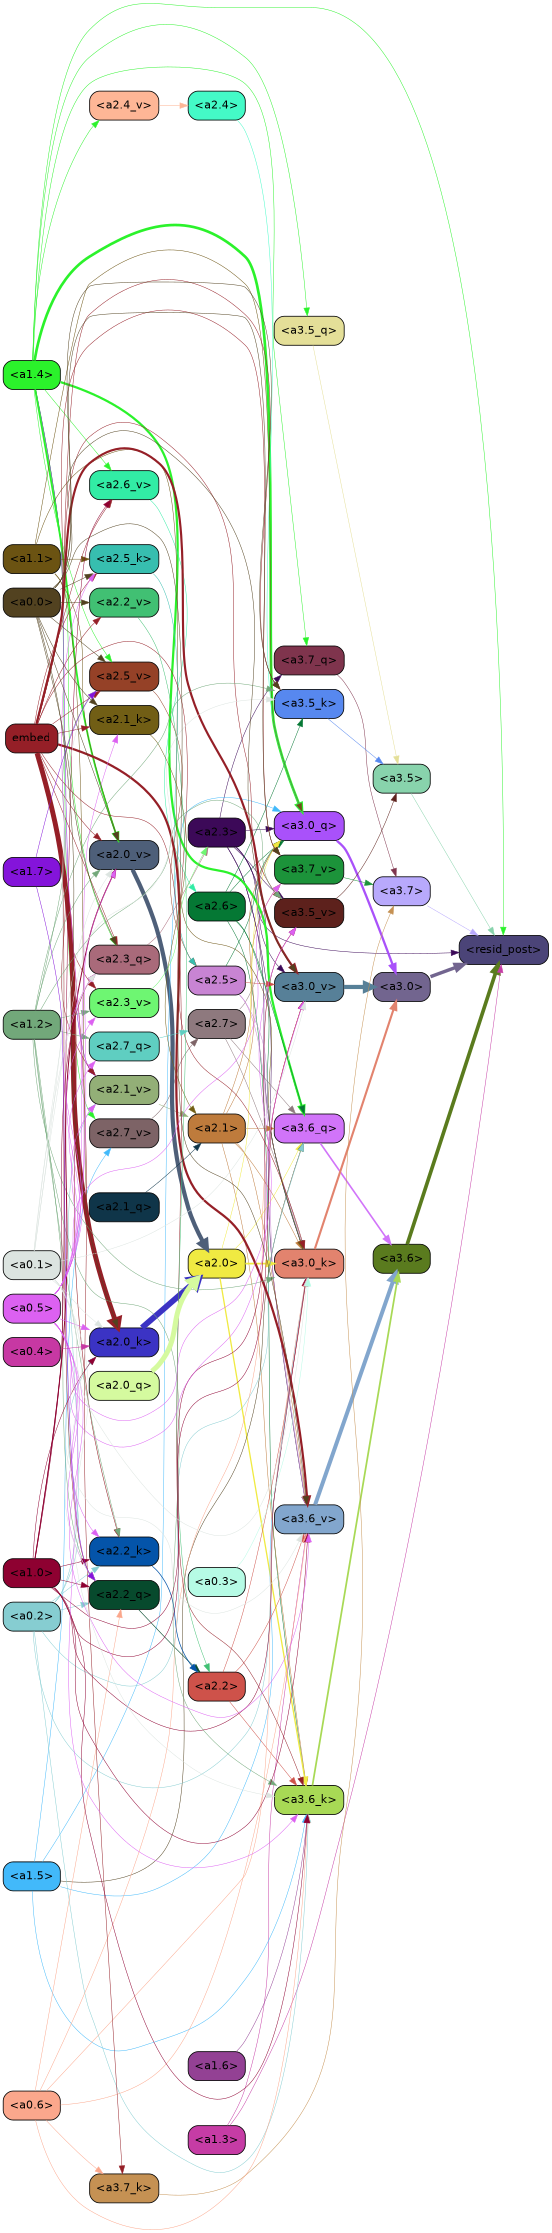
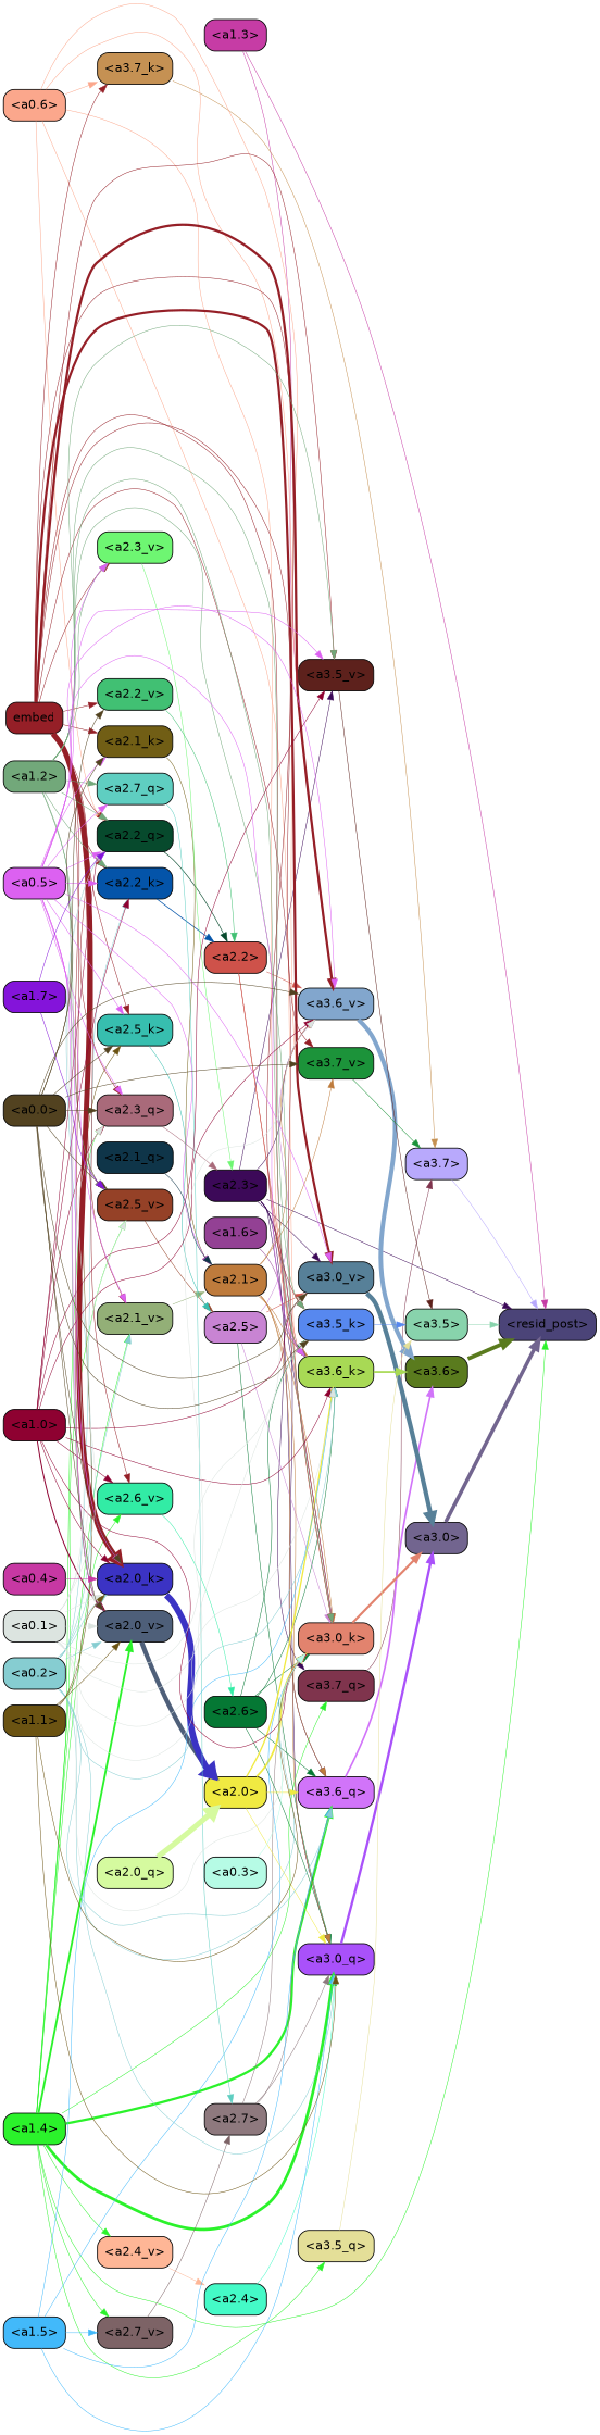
  strict digraph {
    rankdir=LR
    splines=true
    node [color=black fontname=Helvetica shape=box style="filled, rounded"]
    edge [color="#951f27" penwidth=0.6]
    "<a3.7>" [fillcolor="#b8a9fc"]
    "<resid_post>" [fillcolor="#4b4478"]
    "<a3.6>" [fillcolor="#5a7b1e"]
    "<a3.5>" [fillcolor="#88d3ac"]
    "<a3.0>" [fillcolor="#72658f"]
    "<a2.3>" [fillcolor="#3c0958"]
    "<a3.7_q>" [fillcolor="#7f344d"]
    "<a3.6_q>" [fillcolor="#d174f9"]
    "<a3.0_q>" [fillcolor="#a951fa"]
    "<a3.0_k>" [fillcolor="#e2836e"]
    "<a3.6_v>" [fillcolor="#82a6cd"]
    "<a3.5_v>" [fillcolor="#5d211c"]
    "<a3.0_v>" [fillcolor="#578098"]
    "<a1.4>" [fillcolor="#2bf22b"]
    "<a3.5_q>" [fillcolor="#e4df98"]
    "<a2.3_q>" [fillcolor="#a96a7a"]
    "<a2.7_v>" [fillcolor="#7d6366"]
    "<a2.6_v>" [fillcolor="#32eca5"]
    "<a2.5_v>" [fillcolor="#954127"]
    "<a2.4_v>" [fillcolor="#feb696"]
    "<a2.1_v>" [fillcolor="#93af77"]
    "<a2.0_v>" [fillcolor="#4e5f79"]
    "<a2.7>" [fillcolor="#8e797e"]
    "<a2.6>" [fillcolor="#057834"]
    "<a2.5>" [fillcolor="#c884d3"]
    "<a2.4>" [fillcolor="#44fac7"]
    "<a2.1>" [fillcolor="#be7b3c"]
    "<a2.0>" [fillcolor="#f0ea42"]
    "<a3.6_k>" [fillcolor="#a8d955"]
    "<a3.5_k>" [fillcolor="#5788ef"]
    "<a3.7_v>" [fillcolor="#1c933a"]
    "<a1.3>" [fillcolor="#c63ca5"]
    "<a3.7_k>" [fillcolor="#c59153"]
    "<a1.5>" [fillcolor="#42b9fa"]
    "<a0.2>" [fillcolor="#86cdd1"]
    "<a2.2_q>" [fillcolor="#074a2d"]
    "<a2.2_k>" [fillcolor="#0454a9"]
    "<a2.0_k>" [fillcolor="#3b33c4"]
    "<a2.2>" [fillcolor="#ce524a"]
    "<a1.1>" [fillcolor="#6b5312"]
    "<a2.5_k>" [fillcolor="#37beaf"]
    "<a0.6>" [fillcolor="#fba78c"]
    embed [fillcolor="#951f27"]
    "<a2.1_k>" [fillcolor="#715e15"]
    "<a2.3_v>" [fillcolor="#6ef672"]
    "<a2.2_v>" [fillcolor="#41c073"]
    "<a1.6>" [fillcolor="#934194"]
    "<a1.2>" [fillcolor="#72a87a"]
    "<a2.7_q>" [fillcolor="#5fcec1"]
    "<a1.0>" [fillcolor="#8e0131"]
    "<a0.5>" [fillcolor="#dc61f1"]
    "<a0.1>" [fillcolor="#dce4e0"]
    "<a0.0>" [fillcolor="#524220"]
    "<a0.3>" [fillcolor="#b6fbe5"]
    "<a2.1_q>" [fillcolor="#0f3549"]
    "<a2.0_q>" [fillcolor="#d5fa9f"]
    "<a1.7>" [fillcolor="#8414da"]
    "<a0.4>" [fillcolor="#c738a3"]
    "<a3.7>" -> "<resid_post>" [color="#b8a9fc" penwidth=0.6239100098609924]
    "<a3.6>" -> "<resid_post>" [color="#5a7b1e" penwidth=4.569062113761902]
    "<a3.5>" -> "<resid_post>" [color="#88d3ac"]
    "<a3.0>" -> "<resid_post>" [color="#72658f" penwidth=4.283544182777405]
    "<a2.3>" -> "<resid_post>" [color="#3c0958"]
    "<a2.3>" -> "<a3.7_q>" [color="#3c0958"]
    "<a2.3>" -> "<a3.6_q>" [color="#3c0958"]
    "<a2.3>" -> "<a3.0_q>" [color="#3c0958"]
    "<a2.3>" -> "<a3.0_k>" [color="#3c0958"]
    "<a2.3>" -> "<a3.6_v>" [color="#3c0958"]
    "<a2.3>" -> "<a3.5_v>" [color="#3c0958"]
    "<a2.3>" -> "<a3.0_v>" [color="#3c0958"]
    "<a3.7_q>" -> "<a3.7>" [color="#7f344d"]
    "<a3.6_q>" -> "<a3.6>" [color="#d174f9" penwidth=2.0347584784030914]
    "<a3.0_q>" -> "<a3.0>" [color="#a951fa" penwidth=2.8635367155075073]
    "<a3.0_k>" -> "<a3.0>" [color="#e2836e" penwidth=2.632905662059784]
    "<a3.6_v>" -> "<a3.6>" [color="#82a6cd" penwidth=4.981305837631226]
    "<a3.5_v>" -> "<a3.5>" [color="#5d211c"]
    "<a3.0_v>" -> "<a3.0>" [color="#578098" penwidth=5.168330669403076]
    "<a1.4>" -> "<resid_post>" [color="#2bf22b"]
    "<a1.4>" -> "<a3.7_q>" [color="#2bf22b"]
    "<a1.4>" -> "<a3.6_q>" [color="#2bf22b" penwidth=2.7934007048606873]
    "<a1.4>" -> "<a3.0_q>" [color="#2bf22b" penwidth=3.340754985809326]
    "<a1.4>" -> "<a3.5_q>" [color="#2bf22b"]
    "<a1.4>" -> "<a2.3_q>" [color="#2bf22b"]
    "<a1.4>" -> "<a2.7_v>" [color="#2bf22b"]
    "<a1.4>" -> "<a2.6_v>" [color="#2bf22b"]
    "<a1.4>" -> "<a2.5_v>" [color="#2bf22b"]
    "<a1.4>" -> "<a2.4_v>" [color="#2bf22b"]
-   "<a1.4>" -> "<a2.1_v>" [color="#8414da"]
+   "<a1.4>" -> "<a2.1_v>" [color="#2bf22b"]
    "<a1.4>" -> "<a2.0_v>" [color="#2bf22b" penwidth=2.268759250640869]
    "<a3.5_q>" -> "<a3.5>" [color="#e4df98"]
    "<a2.3_q>" -> "<a2.3>" [color="#a96a7a"]
    "<a2.7_v>" -> "<a2.7>" [color="#7d6366"]
    "<a2.6_v>" -> "<a2.6>" [color="#32eca5"]
    "<a2.5_v>" -> "<a2.5>" [color="#954127"]
    "<a2.4_v>" -> "<a2.4>" [color="#feb696"]
    "<a2.1_v>" -> "<a2.1>" [color="#93af77"]
    "<a2.0_v>" -> "<a2.0>" [color="#4e5f79" penwidth=5.231471925973892]
    "<a2.7>" -> "<a3.6_q>" [color="#8e797e"]
    "<a2.7>" -> "<a3.0_q>" [color="#8e797e"]
    "<a2.7>" -> "<a3.0_k>" [color="#8e797e"]
    "<a2.6>" -> "<a3.6_q>" [color="#057834"]
    "<a2.6>" -> "<a3.0_q>" [color="#057834"]
    "<a2.6>" -> "<a3.0_k>" [color="#057834"]
    "<a2.6>" -> "<a3.6_k>" [color="#057834"]
    "<a2.6>" -> "<a3.5_k>" [color="#057834"]
    "<a2.5>" -> "<a3.0_q>" [color="#057834"]
    "<a2.5>" -> "<a3.0_k>" [color="#c884d3"]
    "<a2.5>" -> "<a3.6_v>" [color="#c884d3"]
    "<a2.5>" -> "<a3.0_v>" [color="#ce524a"]
    "<a2.4>" -> "<a3.0_q>" [color="#44fac7"]
    "<a2.1>" -> "<a3.6_q>" [color="#be7b3c"]
    "<a2.1>" -> "<a3.0_q>" [color="#be7b3c"]
    "<a2.1>" -> "<a3.0_k>" [color="#be7b3c"]
    "<a2.1>" -> "<a3.6_v>" [color="#be7b3c"]
    "<a2.1>" -> "<a3.6_k>" [color="#be7b3c"]
    "<a2.1>" -> "<a3.7_v>" [color="#be7b3c"]
    "<a2.0>" -> "<a3.6_q>" [color="#f0ea42"]
    "<a2.0>" -> "<a3.0_q>" [color="#f0ea42"]
    "<a2.0>" -> "<a3.0_k>" [color="#f0ea42" penwidth=2.161143198609352]
    "<a2.0>" -> "<a3.6_k>" [color="#f0ea42" penwidth=1.6382827460765839]
    "<a3.6_k>" -> "<a3.6>" [color="#a8d955" penwidth=2.1760786175727844]
    "<a3.5_k>" -> "<a3.5>" [color="#5788ef"]
    "<a3.7_v>" -> "<a3.7>" [color="#1c933a"]
    "<a1.3>" -> "<resid_post>" [color="#c63ca5"]
    "<a1.3>" -> "<a3.6_v>" [color="#c63ca5"]
    "<a3.7_k>" -> "<a3.7>" [color="#c59153"]
-   "<a1.5>" -> "<a3.6_q>" [color="#524220"]
+   "<a1.5>" -> "<a3.6_q>" [color="#42b9fa"]
    "<a1.5>" -> "<a3.0_q>" [color="#42b9fa"]
    "<a1.5>" -> "<a3.0_k>" [color="#42b9fa"]
    "<a1.5>" -> "<a2.7_v>" [color="#42b9fa"]
    "<a1.5>" -> "<a3.6_k>" [color="#42b9fa"]
    "<a0.2>" -> "<a3.6_q>" [color="#86cdd1"]
+   "<a0.2>" -> "<a3.0_q>" [color="#86cdd1"]
    "<a0.2>" -> "<a3.0_k>" [color="#86cdd1"]
    "<a0.2>" -> "<a2.1_v>" [color="#86cdd1"]
+   "<a0.2>" -> "<a2.0_v>" [color="#86cdd1"]
    "<a0.2>" -> "<a3.6_k>" [color="#86cdd1"]
    "<a0.2>" -> "<a2.2_q>" [color="#86cdd1"]
    "<a0.2>" -> "<a2.2_k>" [color="#86cdd1"]
    "<a0.2>" -> "<a2.0_k>" [color="#86cdd1"]
    "<a2.2_q>" -> "<a2.2>" [color="#074a2d" penwidth=0.7553567886352539]
    "<a2.2_k>" -> "<a2.2>" [color="#0454a9" penwidth=0.8854708671569824]
    "<a2.0_k>" -> "<a2.0>" [color="#3b33c4" penwidth=7.231504917144775]
    "<a2.2>" -> "<a3.0_k>" [color="#ce524a"]
    "<a2.2>" -> "<a3.6_v>" [color="#ce524a"]
    "<a2.2>" -> "<a3.6_k>" [color="#ce524a"]
    "<a1.1>" -> "<a3.0_q>" [color="#6b5312"]
    "<a1.1>" -> "<a3.0_k>" [color="#6b5312"]
    "<a1.1>" -> "<a2.0_v>" [color="#6b5312"]
    "<a1.1>" -> "<a2.0_k>" [color="#6b5312"]
    "<a1.1>" -> "<a2.5_k>" [color="#6b5312"]
    "<a2.5_k>" -> "<a2.5>" [color="#37beaf"]
    "<a0.6>" -> "<a3.0_k>" [color="#fba78c"]
    "<a0.6>" -> "<a3.6_v>" [color="#fba78c"]
    "<a0.6>" -> "<a3.0_v>" [color="#fba78c"]
    "<a0.6>" -> "<a3.6_k>" [color="#fba78c"]
    "<a0.6>" -> "<a3.7_k>" [color="#fba78c"]
    "<a0.6>" -> "<a2.2_q>" [color="#fba78c"]
    embed -> "<a3.0_k>"
    embed -> "<a3.6_v>" [penwidth=2.7825746536254883]
    embed -> "<a3.5_v>"
    embed -> "<a3.0_v>" [penwidth=2.6950180530548096]
    embed -> "<a2.3_q>"
    embed -> "<a2.6_v>"
    embed -> "<a2.5_v>"
    embed -> "<a2.1_v>"
    embed -> "<a2.0_v>"
    embed -> "<a3.6_k>"
    embed -> "<a3.5_k>"
    embed -> "<a3.7_v>"
    embed -> "<a3.7_k>"
    embed -> "<a2.2_q>"
    embed -> "<a2.2_k>" [penwidth=0.6698317527770996]
    embed -> "<a2.0_k>" [penwidth=6.12570995092392]
    embed -> "<a2.5_k>"
    embed -> "<a2.1_k>"
    embed -> "<a2.3_v>"
    embed -> "<a2.2_v>"
    "<a2.1_k>" -> "<a2.1>" [color="#715e15"]
    "<a2.3_v>" -> "<a2.3>" [color="#6ef672"]
    "<a2.2_v>" -> "<a2.2>" [color="#41c073"]
    "<a1.6>" -> "<a3.6_k>" [color="#934194"]
    "<a1.2>" -> "<a3.0_k>" [color="#72a87a"]
    "<a1.2>" -> "<a3.5_v>" [color="#72a87a"]
    "<a1.2>" -> "<a2.5_v>" [color="#72a87a"]
    "<a1.2>" -> "<a2.0_v>" [color="#72a87a"]
    "<a1.2>" -> "<a3.6_k>" [color="#72a87a"]
    "<a1.2>" -> "<a3.5_k>" [color="#72a87a"]
    "<a1.2>" -> "<a2.2_q>" [color="#72a87a"]
    "<a1.2>" -> "<a2.2_k>" [color="#72a87a"]
    "<a1.2>" -> "<a2.3_v>" [color="#72a87a"]
    "<a1.2>" -> "<a2.7_q>" [color="#72a87a"]
    "<a2.7_q>" -> "<a2.7>" [color="#5fcec1"]
    "<a1.0>" -> "<a3.0_k>" [color="#8e0131"]
    "<a1.0>" -> "<a3.6_v>" [color="#8e0131"]
    "<a1.0>" -> "<a3.5_v>" [color="#8e0131"]
    "<a1.0>" -> "<a3.0_v>" [color="#8e0131"]
    "<a1.0>" -> "<a2.3_q>" [color="#8e0131"]
    "<a1.0>" -> "<a2.6_v>" [color="#8e0131"]
    "<a1.0>" -> "<a2.0_v>" [color="#8e0131" penwidth=1.2213096618652344]
    "<a1.0>" -> "<a3.6_k>" [color="#8e0131"]
    "<a1.0>" -> "<a2.2_q>" [color="#8e0131"]
    "<a1.0>" -> "<a2.2_k>" [color="#8e0131"]
    "<a1.0>" -> "<a2.0_k>" [color="#8e0131"]
    "<a0.5>" -> "<a3.6_v>" [color="#dc61f1"]
    "<a0.5>" -> "<a3.5_v>" [color="#dc61f1"]
    "<a0.5>" -> "<a3.0_v>" [color="#dc61f1"]
    "<a0.5>" -> "<a2.3_q>" [color="#dc61f1"]
    "<a0.5>" -> "<a2.1_v>" [color="#dc61f1"]
    "<a0.5>" -> "<a2.0_v>" [color="#dc61f1"]
    "<a0.5>" -> "<a3.6_k>" [color="#dc61f1"]
-   "<a0.5>" -> "<a3.7_v>" [color="#dc61f1"]
+   "<a0.5>" -> "<a2.1>" [color="#dc61f1"]
    "<a0.5>" -> "<a2.2_q>" [color="#dc61f1"]
    "<a0.5>" -> "<a2.2_k>" [color="#dc61f1"]
    "<a0.5>" -> "<a2.0_k>" [color="#dc61f1" penwidth=0.6900839805603027]
    "<a0.5>" -> "<a2.5_k>" [color="#dc61f1"]
    "<a0.5>" -> "<a2.1_k>" [color="#dc61f1"]
    "<a0.5>" -> "<a2.3_v>" [color="#dc61f1"]
    "<a0.5>" -> "<a2.7_q>" [color="#dc61f1"]
    "<a0.1>" -> "<a3.0_k>" [color="#dce4e0"]
    "<a0.1>" -> "<a3.6_v>" [color="#dce4e0"]
    "<a0.1>" -> "<a3.0_v>" [color="#dce4e0"]
    "<a0.1>" -> "<a2.3_q>" [color="#dce4e0"]
    "<a0.1>" -> "<a2.5_v>" [color="#dce4e0"]
    "<a0.1>" -> "<a2.0_v>" [color="#dce4e0"]
    "<a0.1>" -> "<a3.6_k>" [color="#dce4e0"]
    "<a0.1>" -> "<a3.5_k>" [color="#dce4e0"]
    "<a0.1>" -> "<a2.2_q>" [color="#dce4e0"]
    "<a0.1>" -> "<a2.0_k>" [color="#dce4e0"]
    "<a0.0>" -> "<a3.6_v>" [color="#524220"]
    "<a0.0>" -> "<a3.0_v>" [color="#524220"]
    "<a0.0>" -> "<a2.3_q>" [color="#524220"]
    "<a0.0>" -> "<a2.5_v>" [color="#524220"]
    "<a0.0>" -> "<a2.0_v>" [color="#524220"]
    "<a0.0>" -> "<a3.5_k>" [color="#524220"]
    "<a0.0>" -> "<a3.7_v>" [color="#524220"]
    "<a0.0>" -> "<a2.0_k>" [color="#524220"]
    "<a0.0>" -> "<a2.5_k>" [color="#524220"]
    "<a0.0>" -> "<a2.1_k>" [color="#524220"]
    "<a0.0>" -> "<a2.2_v>" [color="#524220"]
    "<a0.3>" -> "<a3.0_k>" [color="#b6fbe5"]
    "<a2.1_q>" -> "<a2.1>" [color="#0f3549"]
    "<a2.0_q>" -> "<a2.0>" [color="#d5fa9f" penwidth=6.256794691085815]
    "<a1.7>" -> "<a2.5_v>" [color="#8414da"]
    "<a1.7>" -> "<a2.2_q>" [color="#8414da"]
    "<a0.4>" -> "<a2.0_k>" [color="#c738a3"]
  }
